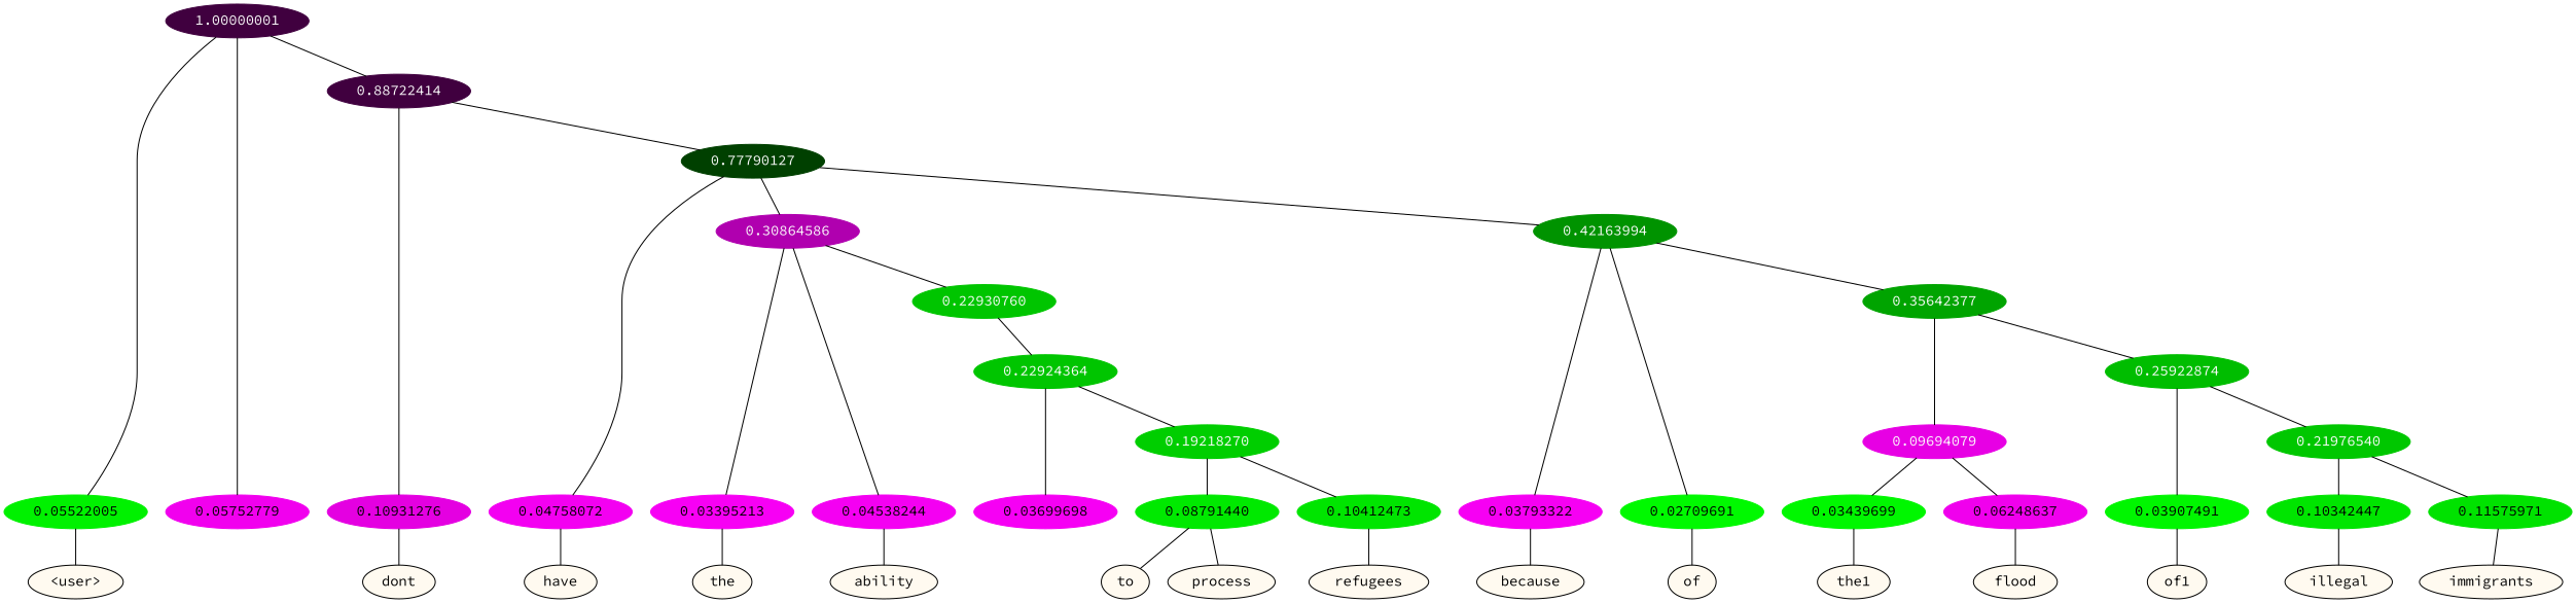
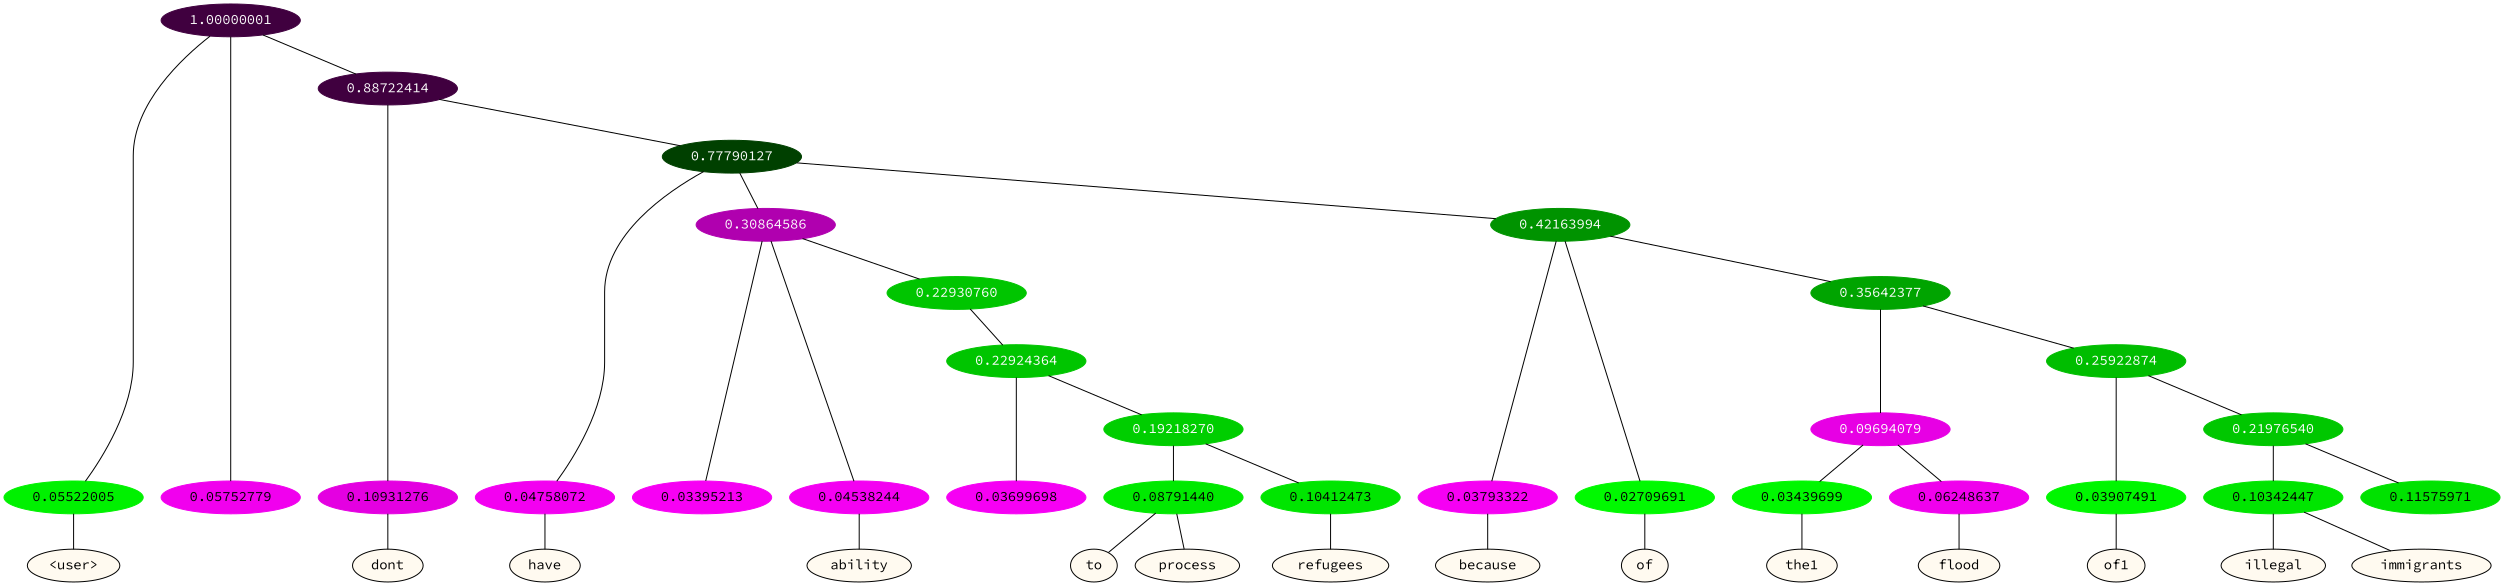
  graph {
    fontname="Source Code Pro"
    node [color=black fontname="Source Code Pro" format=png nodesep=0.001 ordering=out overlap_scaling=0.01 ranksep=0.001 style=filled fontcolor=black]
    edge [fontname="Source Code Pro"]
    n1 [fillcolor=floralwhite height=0.15 label="\<user\>" style="filled,solid" width=0.15 fontcolor=""]
    n2 [fillcolor=floralwhite height=0.15 label=dont style="filled,solid" width=0.15 fontcolor=""]
    n3 [fillcolor=floralwhite height=0.15 label=have style="filled,solid" width=0.15 fontcolor=""]
-   n4 [fillcolor=floralwhite height=0.15 label=the style="filled,solid" width=0.15 fontcolor=""]
    n5 [fillcolor=floralwhite height=0.15 label=ability style="filled,solid" width=0.15 fontcolor=""]
    n6 [fillcolor=floralwhite height=0.15 label=to style="filled,solid" width=0.15 fontcolor=""]
    n7 [fillcolor=floralwhite height=0.15 label=process style="filled,solid" width=0.15 fontcolor=""]
    n8 [fillcolor=floralwhite height=0.15 label=refugees style="filled,solid" width=0.15 fontcolor=""]
    n9 [fillcolor=floralwhite height=0.15 label=because style="filled,solid" width=0.15 fontcolor=""]
    n10 [fillcolor=floralwhite height=0.15 label=of style="filled,solid" width=0.15 fontcolor=""]
    n11 [fillcolor=floralwhite height=0.15 label=the1 style="filled,solid" width=0.15 fontcolor=""]
    n12 [fillcolor=floralwhite height=0.15 label=flood style="filled,solid" width=0.15 fontcolor=""]
    n13 [fillcolor=floralwhite height=0.15 label=of1 style="filled,solid" width=0.15 fontcolor=""]
    n14 [fillcolor=floralwhite height=0.15 label=illegal style="filled,solid" width=0.15 fontcolor=""]
    n15 [fillcolor=floralwhite height=0.15 label=immigrants style="filled,solid" width=0.15 fontcolor=""]
    n16 [color="0.334 1.000 0.945" height=0.15 label=0.05522005 width=0.15]
    n17 [color="0.835 1.000 0.942" height=0.15 label=0.05752779 width=0.15]
    n18 [color="0.835 1.000 0.891" height=0.15 label=0.10931276 width=0.15]
    n19 [color="0.835 1.000 0.952" height=0.15 label=0.04758072 width=0.15]
    n20 [color="0.835 1.000 0.966" height=0.15 label=0.03395213 width=0.15]
    n21 [color="0.835 1.000 0.955" height=0.15 label=0.04538244 width=0.15]
    n22 [color="0.835 1.000 0.963" height=0.15 label=0.03699698 width=0.15]
    n23 [color="0.334 1.000 0.912" height=0.15 label=0.08791440 width=0.15]
    n24 [color="0.334 1.000 0.896" height=0.15 label=0.10412473 width=0.15]
    n25 [color="0.835 1.000 0.962" height=0.15 label=0.03793322 width=0.15]
    n26 [color="0.334 1.000 0.973" height=0.15 label=0.02709691 width=0.15]
    n27 [color="0.334 1.000 0.966" height=0.15 label=0.03439699 width=0.15]
    n28 [color="0.835 1.000 0.938" height=0.15 label=0.06248637 width=0.15]
    n29 [color="0.334 1.000 0.961" height=0.15 label=0.03907491 width=0.15]
    n30 [color="0.334 1.000 0.897" height=0.15 label=0.10342447 width=0.15]
    n31 [color="0.334 1.000 0.884" height=0.15 label=0.11575971 width=0.15]
    n32 [color="0.835 1.000 0.250" fontcolor=grey99 height=0.15 label=1.00000001 width=0.15]
    n33 [color="0.835 1.000 0.250" fontcolor=grey99 height=0.15 label=0.88722414 width=0.15]
    n34 [color="0.334 1.000 0.250" fontcolor=grey99 height=0.15 label=0.77790127 width=0.15]
    n35 [color="0.835 1.000 0.691" fontcolor=grey99 height=0.15 label=0.30864586 width=0.15]
    n36 [color="0.334 1.000 0.578" fontcolor=grey99 height=0.15 label=0.42163994 width=0.15]
    n37 [color="0.334 1.000 0.771" fontcolor=grey99 height=0.15 label=0.22930760 width=0.15]
    n38 [color="0.334 1.000 0.644" fontcolor=grey99 height=0.15 label=0.35642377 width=0.15]
    n39 [color="0.334 1.000 0.771" fontcolor=grey99 height=0.15 label=0.22924364 width=0.15]
    n40 [color="0.835 1.000 0.903" fontcolor=grey99 height=0.15 label=0.09694079 width=0.15]
    n41 [color="0.334 1.000 0.741" fontcolor=grey99 height=0.15 label=0.25922874 width=0.15]
    n42 [color="0.334 1.000 0.808" fontcolor=grey99 height=0.15 label=0.19218270 width=0.15]
    n43 [color="0.334 1.000 0.780" fontcolor=grey99 height=0.15 label=0.21976540 width=0.15]
    subgraph sub_1 {
      rank=same
      n1
      n2
      n3
-     n4
      n5
      n6
      n7
      n8
      n9
      n10
      n11
      n12
      n13
      n14
      n15
    }
    subgraph sub_2 {
      rank=same
      n16
      n17
      n18
      n19
      n20
      n21
      n22
      n23
      n24
      n25
      n26
      n27
      n28
      n29
      n30
      n31
    }
    n16 -- n1
    n18 -- n2
    n19 -- n3
-   n20 -- n4
    n21 -- n5
    n23 -- n6
    n23 -- n7
    n24 -- n8
    n25 -- n9
    n26 -- n10
    n27 -- n11
    n28 -- n12
    n29 -- n13
    n30 -- n14
-   n31 -- n15
+   n30 -- n15
    n32 -- n16
    n32 -- n17
    n32 -- n33
    n33 -- n18
    n33 -- n34
    n34 -- n19
    n34 -- n35
    n34 -- n36
    n35 -- n20
    n35 -- n21
    n35 -- n37
    n36 -- n25
    n36 -- n26
    n36 -- n38
    n37 -- n39
    n38 -- n40
    n38 -- n41
    n39 -- n22
    n39 -- n42
    n40 -- n27
    n40 -- n28
    n41 -- n29
    n41 -- n43
    n42 -- n23
    n42 -- n24
    n43 -- n30
    n43 -- n31
  }
